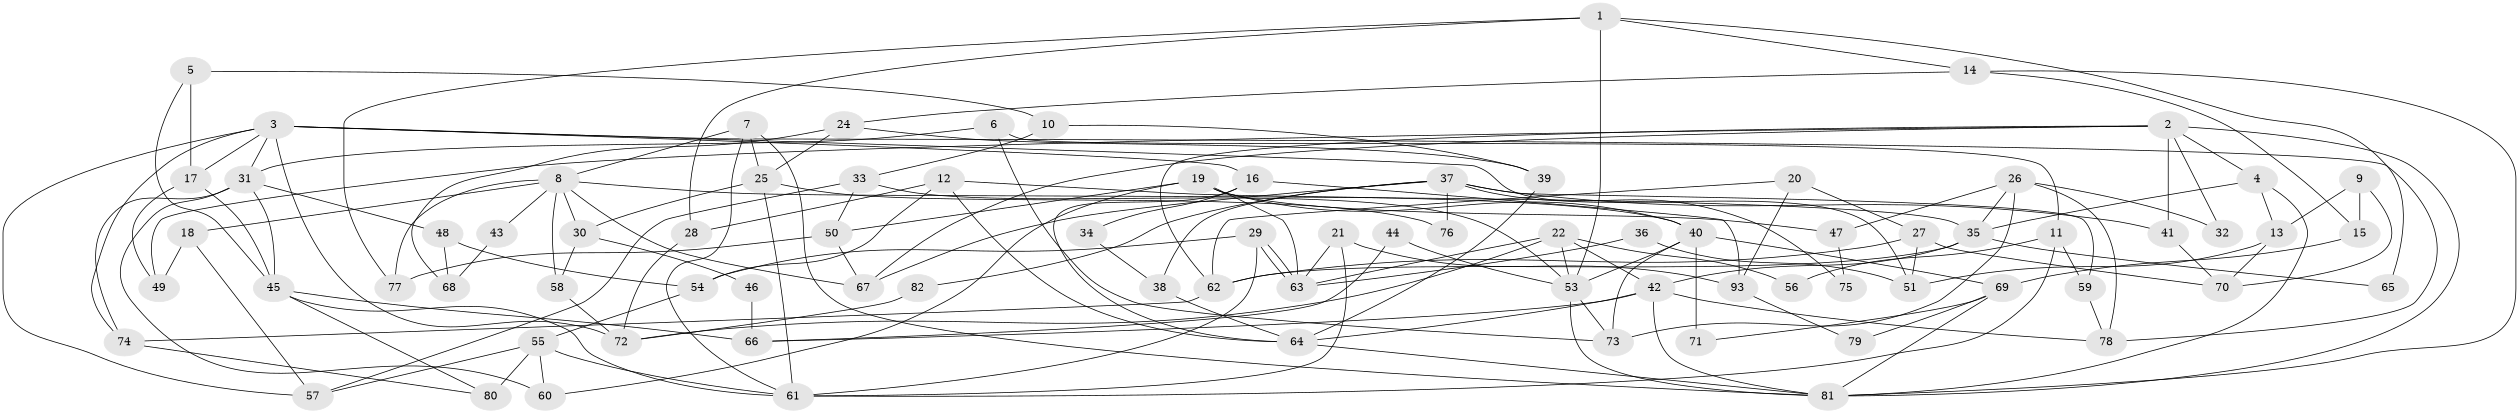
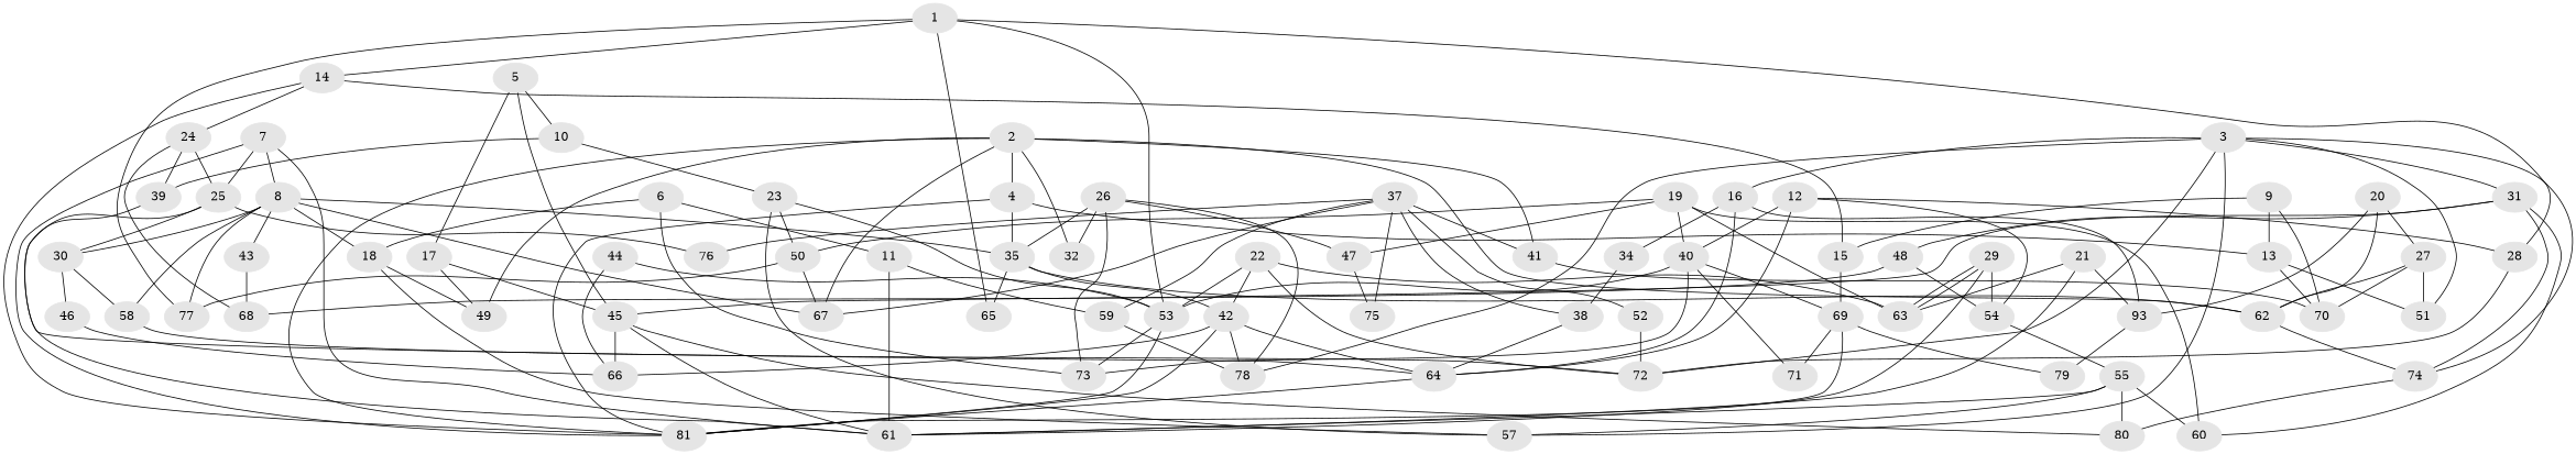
  graph {
    node [color=gray90 style=filled]
    1
    14
    28
    53
    65
    77
    81
    15
    24
    72
    73
    2
    4
    32
    41
    49
    62
    67
    13
    35
    70
    74
    3
    16
    17
    31
    51
    57
    78
    10
-   23 [label=33]
+   23
    39
    64
    n34 [label=93]
    34
    45
    60
    48
    80
    42
    5
    61
    66
    6
    11
-   56
    59
    7
    8
    25
    18
    30
    43
    58
    76
    46
    68
    9
    69
    50
    12
    40
    54
    71
    55
    22
    63
    79
    38
    19
    47
    75
    20
    27
    21
    26
    29
-   36
    37
-   52 [label=82]
+   52
    44
    1 -- 14
    1 -- 28
    1 -- 53
    1 -- 65
    1 -- 77
    14 -- 81
    14 -- 15
    14 -- 24
    28 -- 72
    53 -- 81
    53 -- 73
    15 -- 69
    24 -- 39
    24 -- 25
    24 -- 68
    2 -- 81
    2 -- 4
    2 -- 32
    2 -- 41
    2 -- 49
    2 -- 62
    2 -- 67
    4 -- 81
    4 -- 13
    4 -- 35
    41 -- 70
    62 -- 74
    13 -- 70
    13 -- 51
    35 -- 65
    35 -- 62
    35 -- 42
    74 -- 80
    3 -- 72
    3 -- 74
    3 -- 16
-   3 -- 17
    3 -- 31
    3 -- 51
    3 -- 57
    3 -- 78
    16 -- 64
    16 -- n34
    16 -- 34
    17 -- 49
    17 -- 45
    31 -- 74
    31 -- 45
    31 -- 60
    31 -- 48
    10 -- 23
    10 -- 39
    23 -- 53
    23 -- 57
    23 -- 50
    39 -- 64
    64 -- 81
    n34 -- 79
    34 -- 38
    45 -- 80
    45 -- 61
    45 -- 66
    48 -- 68
    48 -- 54
    42 -- 81
    42 -- 78
    42 -- 64
    42 -- 66
    5 -- 17
    5 -- 10
    5 -- 45
    6 -- 73
-   6 -- 31
+   6 -- 18
    6 -- 11
    11 -- 61
-   11 -- 56
    11 -- 59
    59 -- 78
    7 -- 81
    7 -- 61
    7 -- 8
    7 -- 25
    8 -- 77
    8 -- 67
    8 -- 35
    8 -- 18
    8 -- 30
    8 -- 43
    8 -- 58
    25 -- 61
    25 -- 30
    25 -- 76
    18 -- 49
    18 -- 57
    30 -- 58
    30 -- 46
    43 -- 68
    58 -- 72
    46 -- 66
    9 -- 15
    9 -- 13
    9 -- 70
    69 -- 81
    69 -- 71
    69 -- 79
    50 -- 77
    50 -- 67
    12 -- 28
    12 -- 64
    12 -- 40
    12 -- 54
    40 -- 53
    40 -- 73
    40 -- 69
    40 -- 71
    54 -- 55
    55 -- 57
    55 -- 60
    55 -- 80
    55 -- 61
    22 -- 53
    22 -- 72
    22 -- 42
-   22 -- 56
    22 -- 63
    38 -- 64
    19 -- 60
    19 -- 50
    19 -- 40
    19 -- 63
    19 -- 47
    47 -- 75
    20 -- 62
    20 -- n34
    20 -- 27
    27 -- 62
    27 -- 70
    27 -- 51
    21 -- n34
    21 -- 61
    21 -- 63
    26 -- 73
    26 -- 32
    26 -- 35
    26 -- 78
    26 -- 47
    29 -- 61
    29 -- 54
    29 -- 63
    29 -- 63
-   36 -- 51
-   36 -- 63
    37 -- 41
    37 -- 67
    37 -- 59
    37 -- 76
    37 -- 38
    37 -- 75
    37 -- 52
    52 -- 72
    44 -- 53
    44 -- 66
  }
